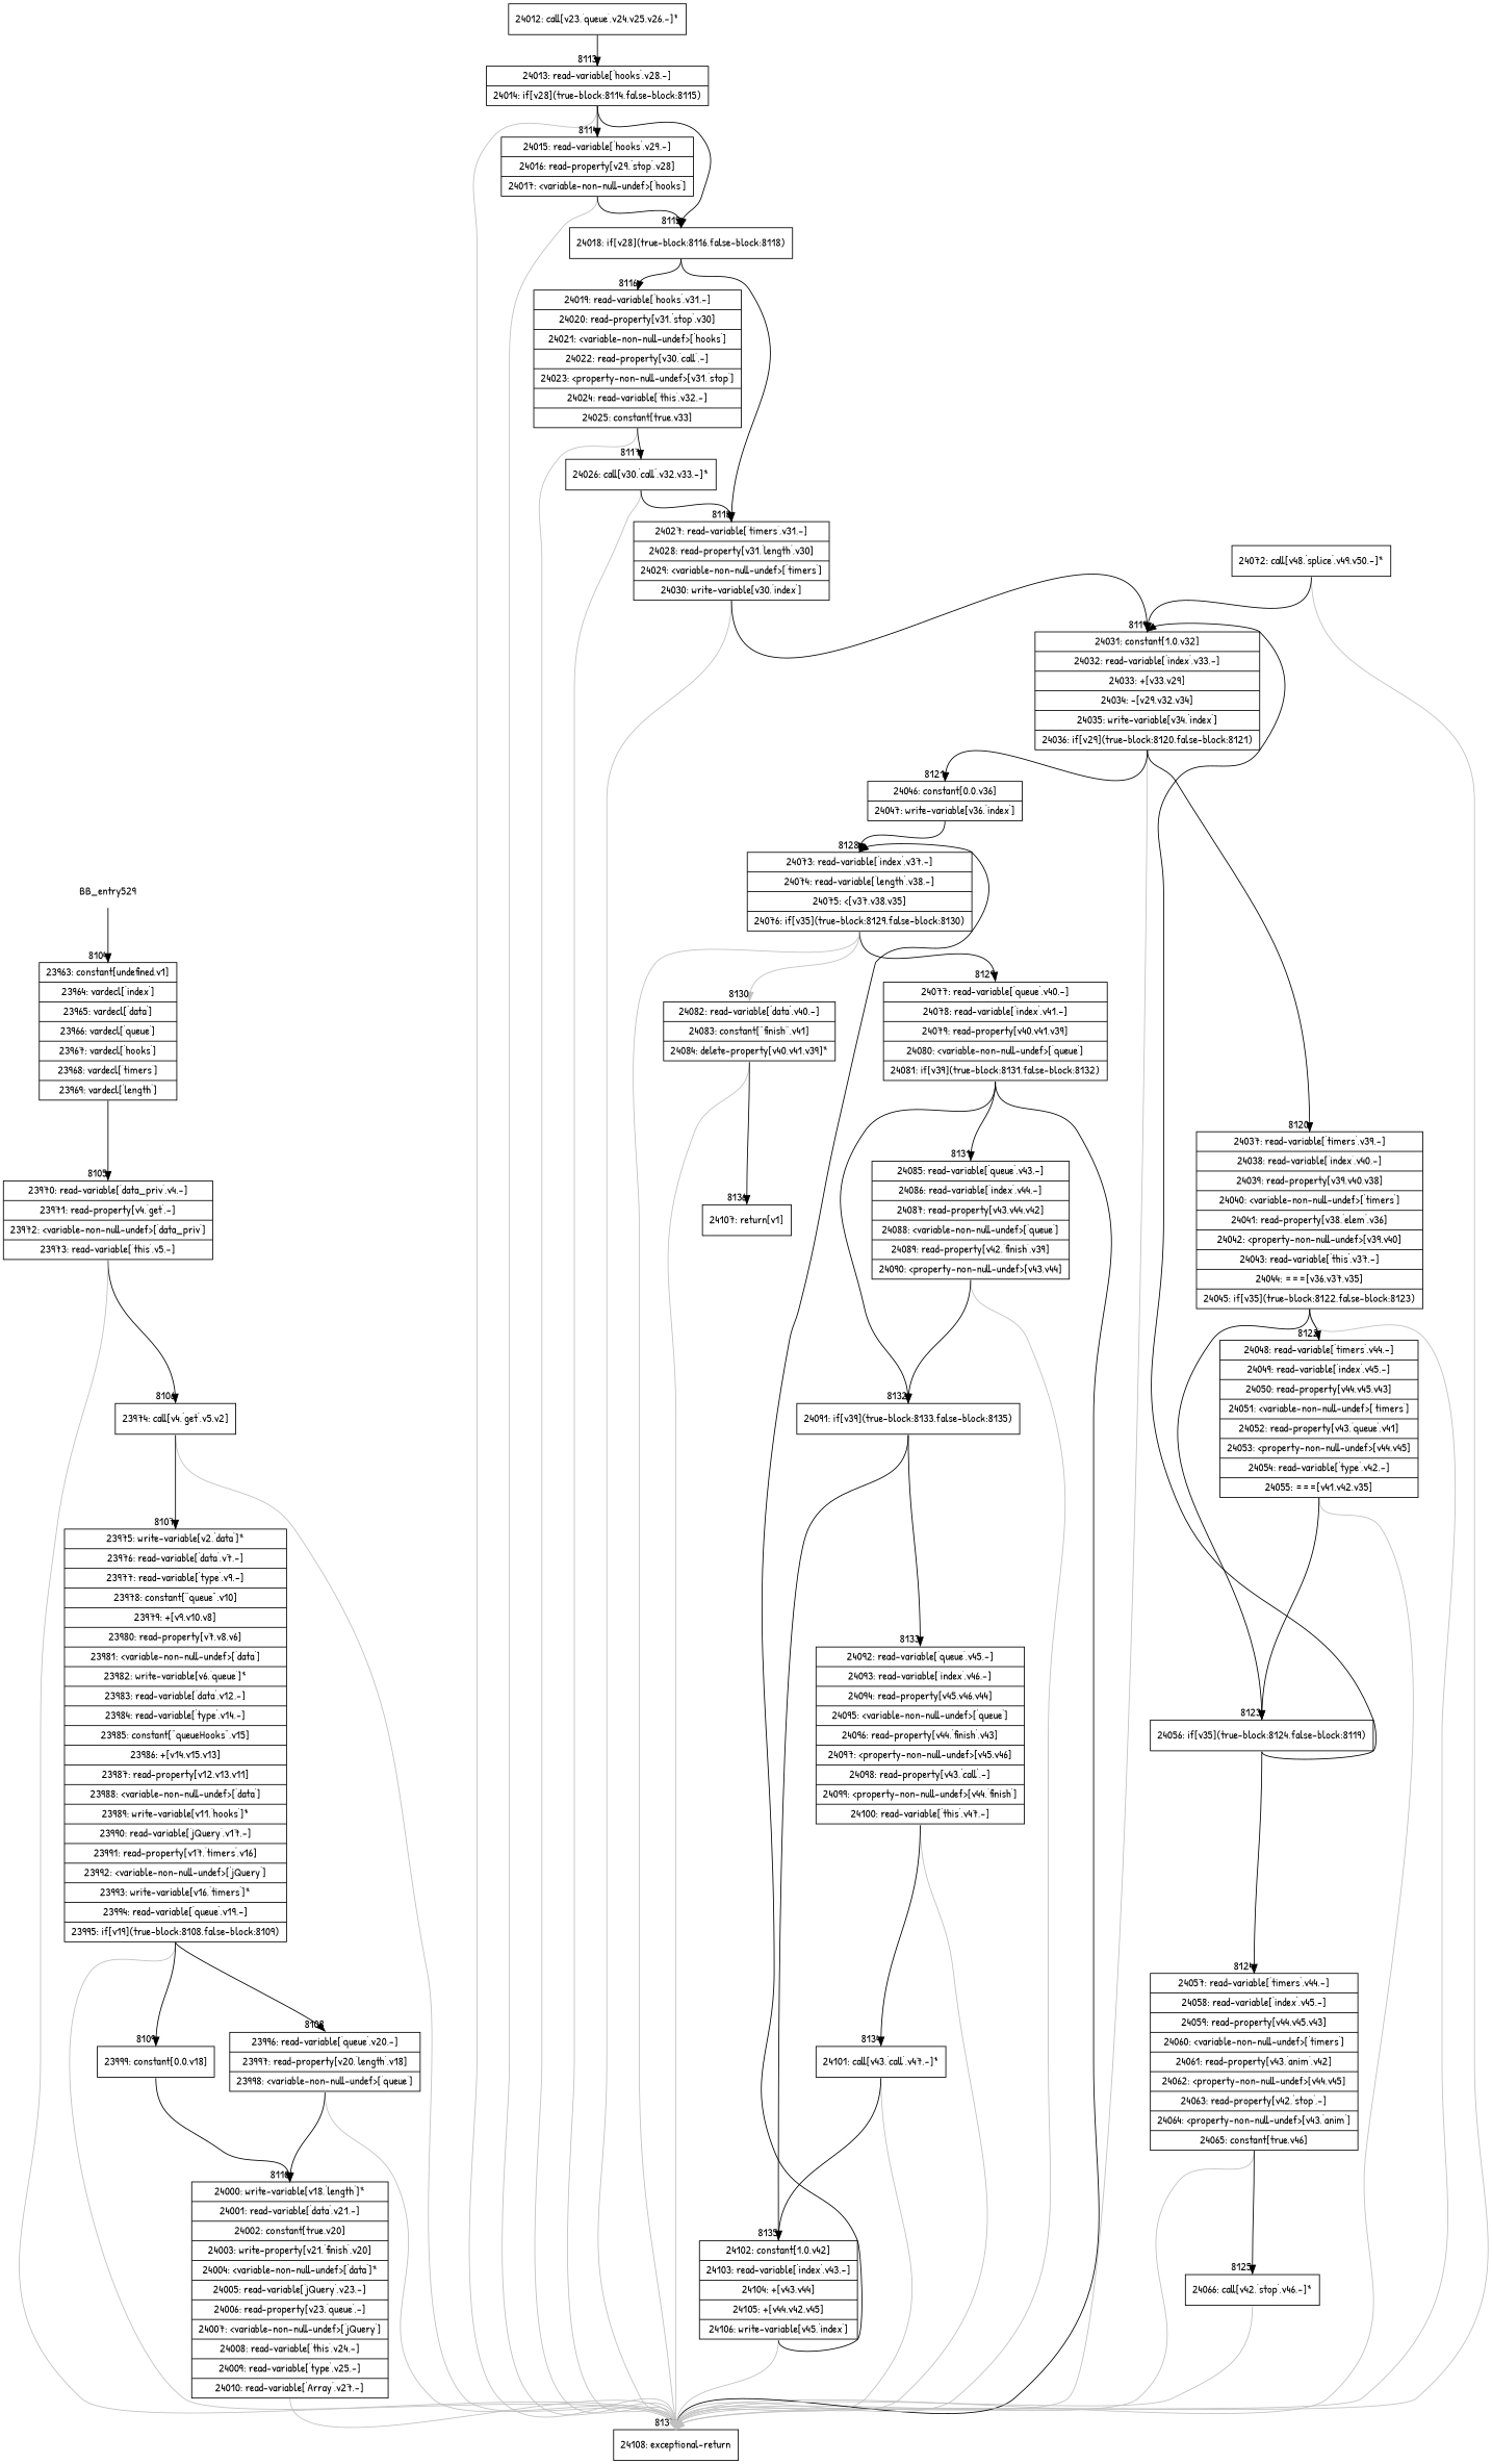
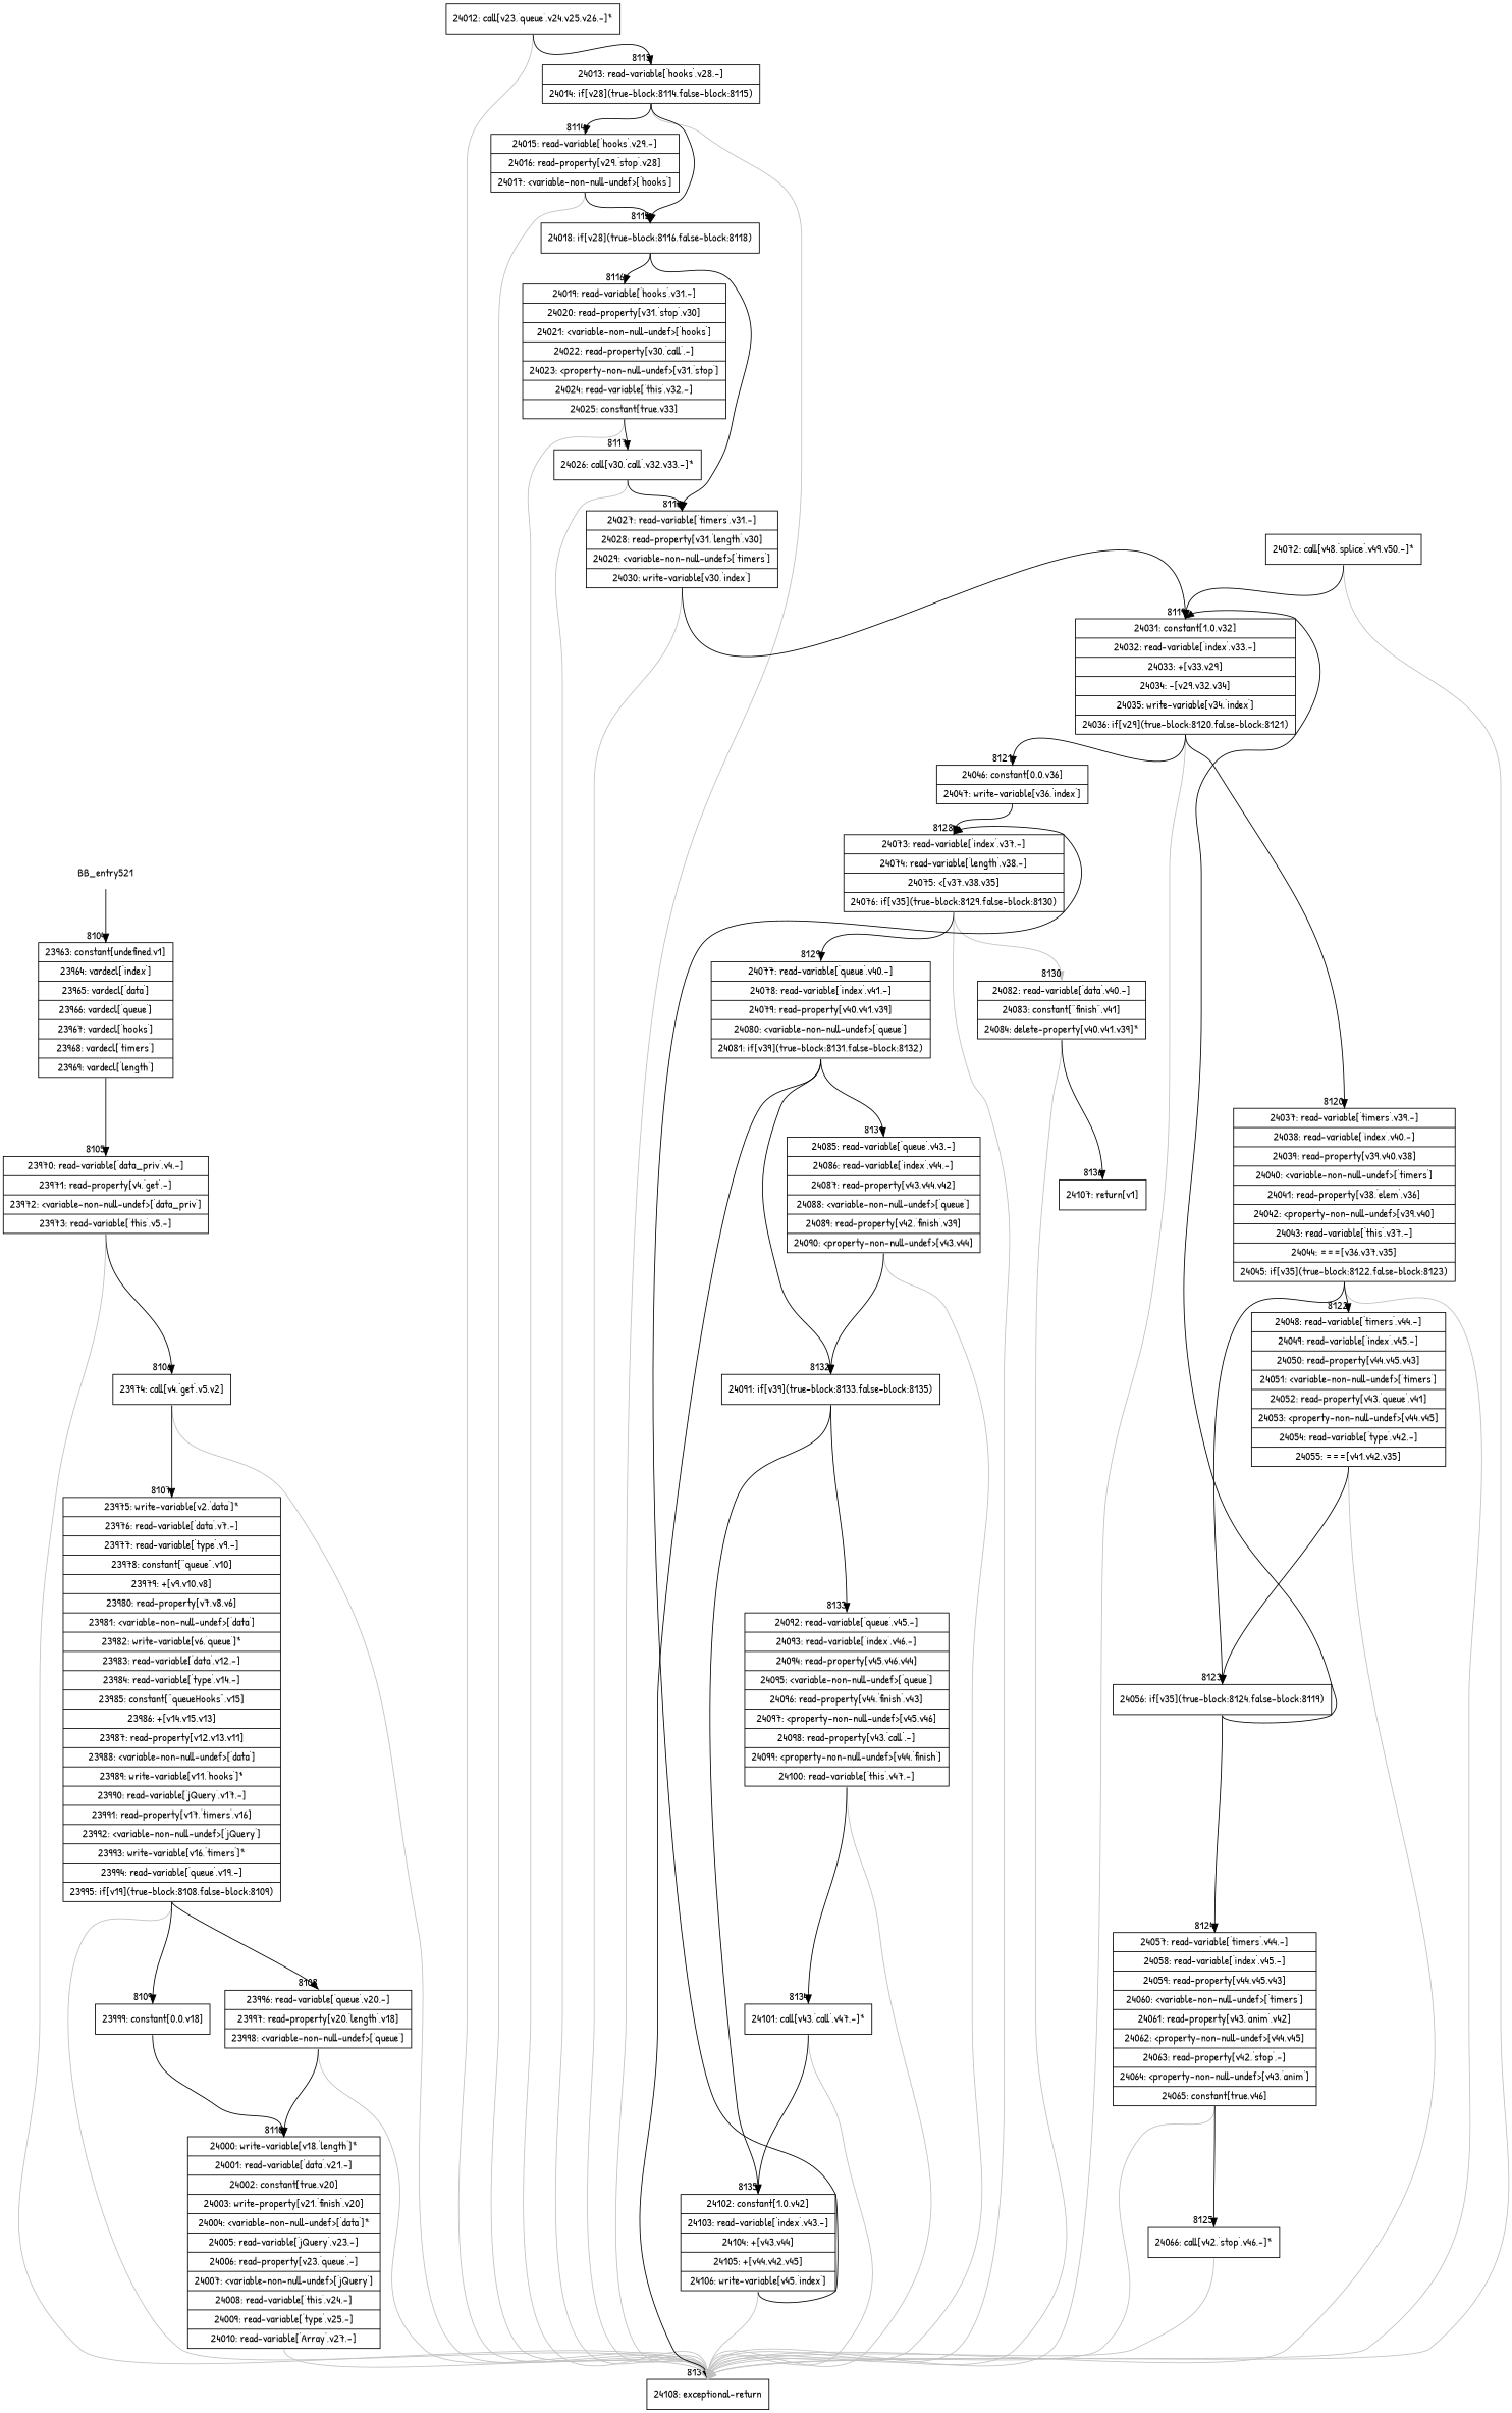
  digraph {
    fontname="Patrick Hand"
    rankdir=TD
    node [fontname="Patrick Hand" shape=record]
    edge [fontname="Patrick Hand" headport=n tailport=s]
-   BB_entry521 [shape=none label=BB_entry529]
+   BB_entry521 [shape=none]
    n2 [label="{23963: constant[undefined,v1]|23964: vardecl['index']|23965: vardecl['data']|23966: vardecl['queue']|23967: vardecl['hooks']|23968: vardecl['timers']|23969: vardecl['length']}"]
    n3 [label="{23970: read-variable['data_priv',v4,-]|23971: read-property[v4,'get',-]|23972: \<variable-non-null-undef\>['data_priv']|23973: read-variable['this',v5,-]}"]
    n4 [label="{23974: call[v4,'get',v5,v2]}"]
    n5 [label="{24108: exceptional-return}"]
    n6 [label="{23975: write-variable[v2,'data']*|23976: read-variable['data',v7,-]|23977: read-variable['type',v9,-]|23978: constant[\"queue\",v10]|23979: +[v9,v10,v8]|23980: read-property[v7,v8,v6]|23981: \<variable-non-null-undef\>['data']|23982: write-variable[v6,'queue']*|23983: read-variable['data',v12,-]|23984: read-variable['type',v14,-]|23985: constant[\"queueHooks\",v15]|23986: +[v14,v15,v13]|23987: read-property[v12,v13,v11]|23988: \<variable-non-null-undef\>['data']|23989: write-variable[v11,'hooks']*|23990: read-variable['jQuery',v17,-]|23991: read-property[v17,'timers',v16]|23992: \<variable-non-null-undef\>['jQuery']|23993: write-variable[v16,'timers']*|23994: read-variable['queue',v19,-]|23995: if[v19](true-block:8108,false-block:8109)}"]
    n7 [label="{23996: read-variable['queue',v20,-]|23997: read-property[v20,'length',v18]|23998: \<variable-non-null-undef\>['queue']}"]
    n8 [label="{23999: constant[0.0,v18]}"]
    n9 [label="{24000: write-variable[v18,'length']*|24001: read-variable['data',v21,-]|24002: constant[true,v20]|24003: write-property[v21,'finish',v20]|24004: \<variable-non-null-undef\>['data']*|24005: read-variable['jQuery',v23,-]|24006: read-property[v23,'queue',-]|24007: \<variable-non-null-undef\>['jQuery']|24008: read-variable['this',v24,-]|24009: read-variable['type',v25,-]|24010: read-variable['Array',v27,-]}"]
    n10 [label="{24012: call[v23,'queue',v24,v25,v26,-]*}"]
    n11 [label="{24013: read-variable['hooks',v28,-]|24014: if[v28](true-block:8114,false-block:8115)}"]
    n12 [label="{24018: if[v28](true-block:8116,false-block:8118)}"]
    n13 [label="{24015: read-variable['hooks',v29,-]|24016: read-property[v29,'stop',v28]|24017: \<variable-non-null-undef\>['hooks']}"]
    n14 [label="{24019: read-variable['hooks',v31,-]|24020: read-property[v31,'stop',v30]|24021: \<variable-non-null-undef\>['hooks']|24022: read-property[v30,'call',-]|24023: \<property-non-null-undef\>[v31,'stop']|24024: read-variable['this',v32,-]|24025: constant[true,v33]}"]
    n15 [label="{24027: read-variable['timers',v31,-]|24028: read-property[v31,'length',v30]|24029: \<variable-non-null-undef\>['timers']|24030: write-variable[v30,'index']}"]
    n16 [label="{24026: call[v30,'call',v32,v33,-]*}"]
    n17 [label="{24031: constant[1.0,v32]|24032: read-variable['index',v33,-]|24033: +[v33,v29]|24034: -[v29,v32,v34]|24035: write-variable[v34,'index']|24036: if[v29](true-block:8120,false-block:8121)}"]
    n18 [label="{24037: read-variable['timers',v39,-]|24038: read-variable['index',v40,-]|24039: read-property[v39,v40,v38]|24040: \<variable-non-null-undef\>['timers']|24041: read-property[v38,'elem',v36]|24042: \<property-non-null-undef\>[v39,v40]|24043: read-variable['this',v37,-]|24044: ===[v36,v37,v35]|24045: if[v35](true-block:8122,false-block:8123)}"]
    n19 [label="{24046: constant[0.0,v36]|24047: write-variable[v36,'index']}"]
    n20 [label="{24056: if[v35](true-block:8124,false-block:8119)}"]
    n21 [label="{24048: read-variable['timers',v44,-]|24049: read-variable['index',v45,-]|24050: read-property[v44,v45,v43]|24051: \<variable-non-null-undef\>['timers']|24052: read-property[v43,'queue',v41]|24053: \<property-non-null-undef\>[v44,v45]|24054: read-variable['type',v42,-]|24055: ===[v41,v42,v35]}"]
    n22 [label="{24073: read-variable['index',v37,-]|24074: read-variable['length',v38,-]|24075: \<[v37,v38,v35]|24076: if[v35](true-block:8129,false-block:8130)}"]
    n23 [label="{24057: read-variable['timers',v44,-]|24058: read-variable['index',v45,-]|24059: read-property[v44,v45,v43]|24060: \<variable-non-null-undef\>['timers']|24061: read-property[v43,'anim',v42]|24062: \<property-non-null-undef\>[v44,v45]|24063: read-property[v42,'stop',-]|24064: \<property-non-null-undef\>[v43,'anim']|24065: constant[true,v46]}"]
    n24 [label="{24077: read-variable['queue',v40,-]|24078: read-variable['index',v41,-]|24079: read-property[v40,v41,v39]|24080: \<variable-non-null-undef\>['queue']|24081: if[v39](true-block:8131,false-block:8132)}"]
    n25 [label="{24082: read-variable['data',v40,-]|24083: constant[\"finish\",v41]|24084: delete-property[v40,v41,v39]*}"]
    n26 [label="{24066: call[v42,'stop',v46,-]*}"]
    n27 [label="{24091: if[v39](true-block:8133,false-block:8135)}"]
    n28 [label="{24085: read-variable['queue',v43,-]|24086: read-variable['index',v44,-]|24087: read-property[v43,v44,v42]|24088: \<variable-non-null-undef\>['queue']|24089: read-property[v42,'finish',v39]|24090: \<property-non-null-undef\>[v43,v44]}"]
    n29 [label="{24107: return[v1]}"]
    n30 [label="{24072: call[v48,'splice',v49,v50,-]*}"]
    n31 [label="{24092: read-variable['queue',v45,-]|24093: read-variable['index',v46,-]|24094: read-property[v45,v46,v44]|24095: \<variable-non-null-undef\>['queue']|24096: read-property[v44,'finish',v43]|24097: \<property-non-null-undef\>[v45,v46]|24098: read-property[v43,'call',-]|24099: \<property-non-null-undef\>[v44,'finish']|24100: read-variable['this',v47,-]}"]
    n32 [label="{24102: constant[1.0,v42]|24103: read-variable['index',v43,-]|24104: +[v43,v44]|24105: +[v44,v42,v45]|24106: write-variable[v45,'index']}"]
    n33 [label="{24101: call[v43,'call',v47,-]*}"]
    BB_entry521 -> n2 [headlabel="    8104"]
    n2 -> n3 [headlabel="      8105"]
    n3 -> n4 [headlabel="      8106"]
    n3 -> n5 [color=gray headlabel="      8137"]
    n4 -> n5 [color=gray]
    n4 -> n6 [headlabel="      8107"]
    n6 -> n5 [color=gray]
    n6 -> n7 [headlabel="      8108"]
    n6 -> n8 [headlabel="      8109"]
    n7 -> n5 [color=gray]
    n7 -> n9 [headlabel="      8110"]
    n8 -> n9
    n9 -> n5 [color=gray]
+   n10 -> n5 [color=gray]
    n10 -> n11 [headlabel="      8113"]
    n11 -> n5 [color=gray]
    n11 -> n12 [headlabel="      8115"]
    n11 -> n13 [headlabel="      8114"]
    n12 -> n14 [headlabel="      8116"]
    n12 -> n15 [headlabel="      8118"]
    n13 -> n5 [color=gray]
    n13 -> n12
    n14 -> n5 [color=gray]
    n14 -> n16 [headlabel="      8117"]
    n15 -> n5 [color=gray]
    n15 -> n17 [headlabel="      8119"]
    n16 -> n5 [color=gray]
    n16 -> n15
    n17 -> n5 [color=gray]
    n17 -> n18 [headlabel="      8120"]
    n17 -> n19 [headlabel="      8121"]
    n18 -> n5 [color=gray]
    n18 -> n20 [headlabel="      8123"]
    n18 -> n21 [headlabel="      8122"]
    n19 -> n22 [headlabel="      8128"]
    n20 -> n17
    n20 -> n23 [headlabel="      8124"]
    n21 -> n5 [color=gray]
    n21 -> n20
    n22 -> n5 [color=gray]
    n22 -> n24 [headlabel="      8129"]
    n22 -> n25 [color=gray headlabel="      8130"]
    n23 -> n5 [color=gray]
    n23 -> n26 [headlabel="      8125"]
    n24 -> n5 [color=black]
    n24 -> n27 [headlabel="      8132"]
    n24 -> n28 [headlabel="      8131"]
    n25 -> n5 [color=gray]
    n25 -> n29 [headlabel="      8136"]
    n26 -> n5 [color=gray]
    n27 -> n31 [headlabel="      8133"]
    n27 -> n32 [headlabel="      8135"]
    n28 -> n5 [color=gray]
    n28 -> n27
    n30 -> n5 [color=gray]
    n30 -> n17
    n31 -> n5 [color=gray]
    n31 -> n33 [headlabel="      8134"]
    n32 -> n5 [color=gray]
    n32 -> n22
    n33 -> n5 [color=gray]
    n33 -> n32
  }
